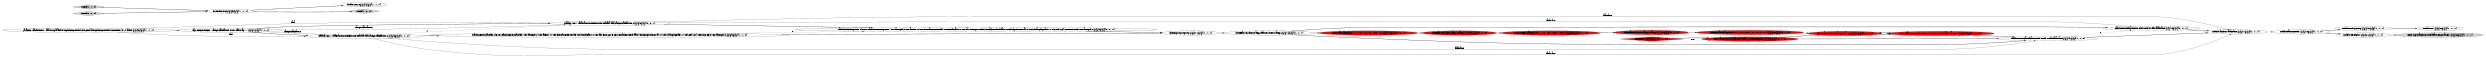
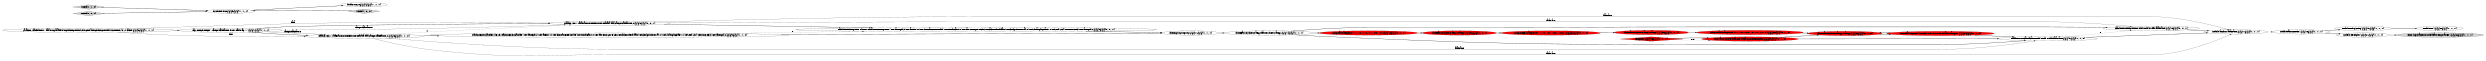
  digraph {
    rankdir=LR
    node [fillcolor=white shape=ellipse style=filled]
    edge [style=bold]
    n1 [label="RandomForestClassificationModel model = rf.fit(dataFrame)@@@40@@@['1', '1', '0']"]
    n2 [label="RandomForestRegressionModel model = rf.fit(dataFrame)@@@16@@@['0', '0', '1']"]
    n3 [label="model.transform(dataFrame)@@@17@@@['1', '1', '1']"]
    n4 [label="model.totalNumNodes()@@@18@@@['1', '1', '1']"]
    n5 [label="model.toDebugString()@@@19@@@['1', '1', '1']"]
    n6 [label="model.trees()@@@20@@@['1', '1', '1']"]
    n7 [fillcolor=red label="String realStrategies = {\".1\",\".10\",\"0.10\",\"0.1\",\"0.9\",\"1.0\"}@@@16@@@['0', '1', '0']"]
    n8 [fillcolor=red label="rf.setFeatureSubsetStrategy(strategy)@@@20@@@['0', '1', '0']"]
    n9 [fillcolor=red label="String integerStrategies = {\"1\",\"10\",\"100\",\"1000\",\"10000\"}@@@22@@@['0', '1', '0']"]
    n10 [label="Dataset<Row> dataFrame = TreeTests.setMetadata(data,categoricalFeatures,2)@@@8@@@['1', '1', '0']"]
    n11 [label="RandomForestClassifier rf = new RandomForestClassifier().setMaxDepth(2).setMaxBins(10).setMinInstancesPerNode(5).setMinInfoGain(0.0).setMaxMemoryInMB(256).setCacheNodeIds(false).setCheckpointInterval(10).setSubsamplingRate(1.0).setSeed(1234).setNumTrees(3).setMaxDepth(2)@@@9@@@['1', '1', '0']"]
    n12 [label="Dataset<Row> dataFrame = TreeTests.setMetadata(data,categoricalFeatures,0)@@@8@@@['0', '0', '1']"]
    n13 [label="RandomForestRegressor rf = new RandomForestRegressor().setMaxDepth(2).setMaxBins(10).setMinInstancesPerNode(5).setMinInfoGain(0.0).setMaxMemoryInMB(256).setCacheNodeIds(false).setCheckpointInterval(10).setSubsamplingRate(1.0).setSeed(1234).setNumTrees(3).setMaxDepth(2)@@@9@@@['0', '0', '1']"]
    n14 [label="rf.setImpurity(impurity)@@@11@@@['1', '1', '1']"]
    n15 [label="double A = 2.0@@@4@@@['1', '1', '1']"]
    n16 [label="rf.setFeatureSubsetStrategy(featureSubsetStrategy)@@@14@@@['1', '1', '1']"]
    n17 [fillcolor=red label="String invalidStrategies = {\"-.1\",\"-.10\",\"-0.10\",\".0\",\"0.0\",\"1.1\",\"0\"}@@@28@@@['0', '1', '0']"]
    n18 [fillcolor=red label="rf.setFeatureSubsetStrategy(strategy)@@@33@@@['0', '1', '0']"]
    n19 [fillcolor=red label="Assert.fail(\"Expected exception to be thrown for invalid strategies\")@@@34@@@['0', '1', '0']"]
    n20 [label="JavaRDD<LabeledPoint> data = sc.parallelize(LogisticRegressionSuite.generateLogisticInputAsList(A,B,nPoints,42),2).cache()@@@6@@@['1', '1', '1']"]
    n21 [label="Map<Integer,Integer> categoricalFeatures = new HashMap<>()@@@7@@@['1', '1', '1']"]
    n22 [fillcolor=lightgray label="runDT['0', '1', '0']" shape=diamond]
    n23 [label="int nPoints = 20@@@3@@@['1', '1', '1']"]
    n24 [label="model.treeWeights()@@@21@@@['1', '1', '1']"]
    n25 [fillcolor=red label="rf.setFeatureSubsetStrategy(strategy)@@@26@@@['0', '1', '0']"]
    n26 [fillcolor=red label="Exception e@@@36@@@['0', '1', '0']" shape=diamond]
    n27 [fillcolor=red label="Assert.assertTrue(e instanceof IllegalArgumentException)@@@37@@@['0', '1', '0']"]
    n28 [fillcolor=lightgray label="Vector importances = model.featureImportances()@@@22@@@['1', '1', '1']"]
    n29 [fillcolor=lightgray label="runDT['0', '0', '1']" shape=diamond]
    n30 [fillcolor=lightgray label="runDT['1', '0', '0']" shape=diamond]
    n1 -> n2 [label=0 style=dashed]
    n1 -> n3
    n2 -> n3
    n3 -> n4 [style=dashed]
    n4 -> n5
    n4 -> n24
    n5 -> n6
    n7 -> n8
    n8 -> n9
    n9 -> n25
    n10 -> n1 [label=dataFrame style=solid]
    n10 -> n3 [label=dataFrame style=solid]
    n10 -> n11
    n10 -> n12 [label=0 style=dashed]
    n11 -> n13 [label=0 style=dashed]
    n11 -> n14
    n12 -> n2 [label=dataFrame style=solid]
    n12 -> n3 [label=dataFrame style=solid]
    n12 -> n13
    n13 -> n14
    n14 -> n16
    n16 -> n1
    n16 -> n2
    n16 -> n7
    n17 -> n18
    n18 -> n19
    n19 -> n1
    n19 -> n18
    n20 -> n10 [label=data style=solid]
    n20 -> n12 [label=data style=solid]
    n20 -> n21
    n21 -> n10
    n21 -> n10 [label=categoricalFeatures style=solid]
    n21 -> n12
    n21 -> n12 [label=categoricalFeatures style=solid]
    n22 -> n23
    n23 -> n15
    n24 -> n28
    n25 -> n17
    n26 -> n27
    n26 -> n27 [label=true style=dotted]
    n27 -> n1
    n27 -> n18
    n29 -> n23
-   n23 -> n30
+   n30 -> n23
  }
